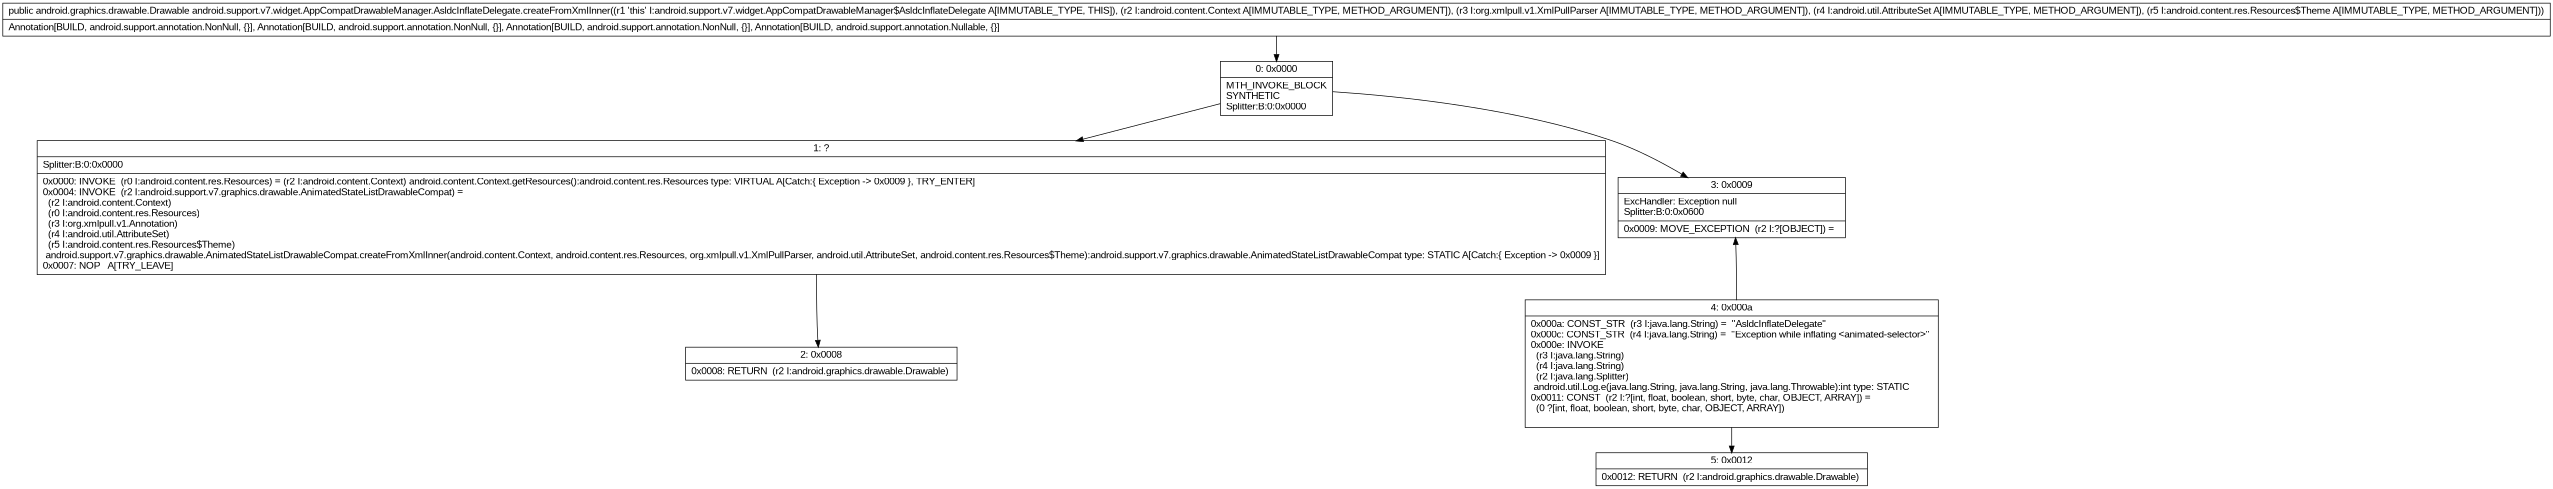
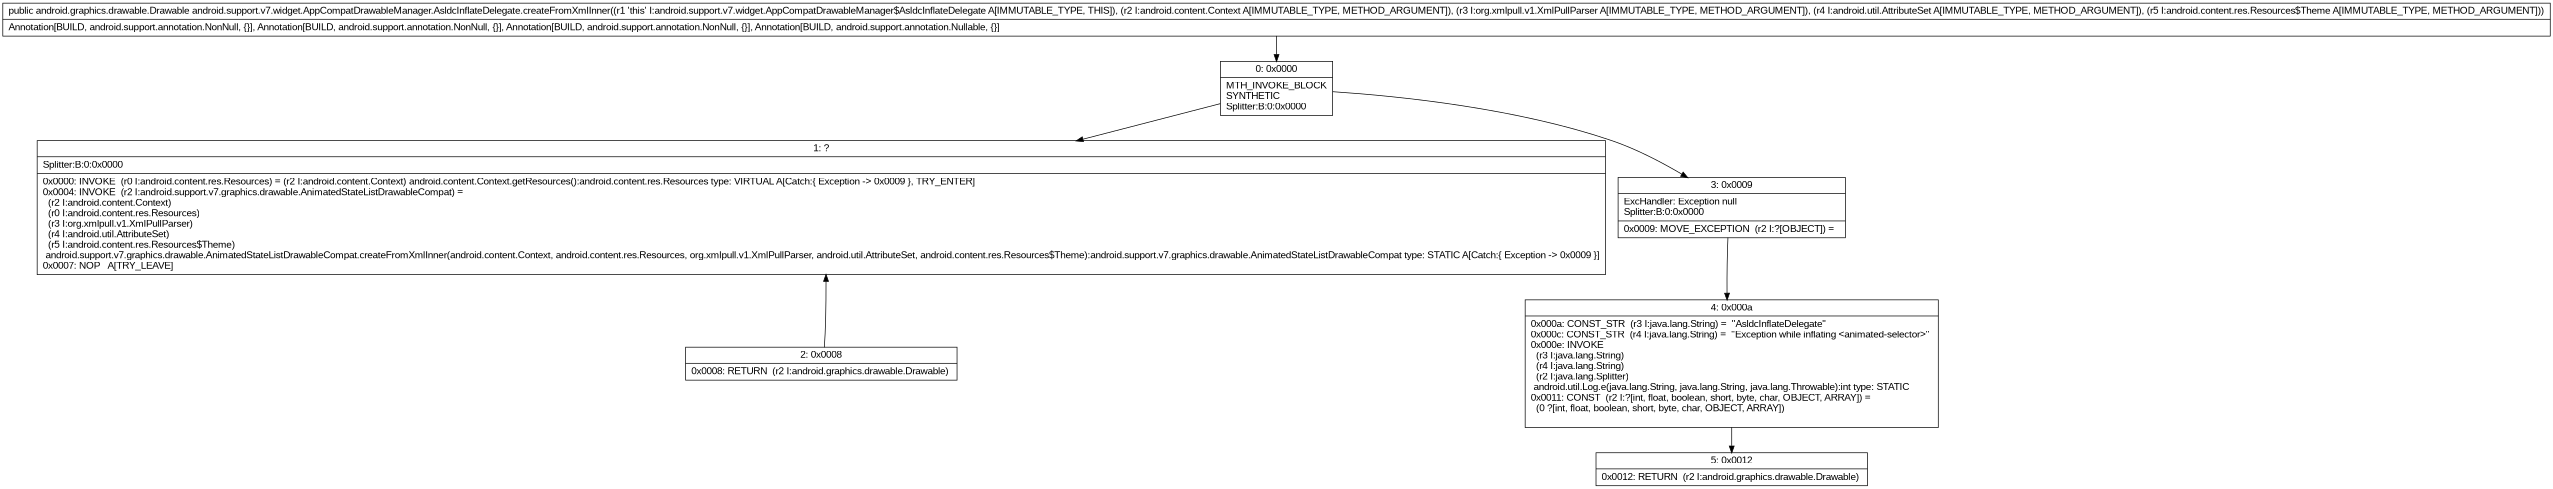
  digraph {
    fontname="Liberation Sans"
    node [fontname="Liberation Sans" shape=record]
    edge [fontname="Liberation Sans"]
    n1 [label="{0\:\ 0x0000|MTH_INVOKE_BLOCK\lSYNTHETIC\lSplitter:B:0:0x0000\l}"]
-   n2 [label="{1\:\ ?|Splitter:B:0:0x0000\l|0x0000: INVOKE  (r0 I:android.content.res.Resources) = (r2 I:android.content.Context) android.content.Context.getResources():android.content.res.Resources type: VIRTUAL A[Catch:\{ Exception \-\> 0x0009 \}, TRY_ENTER]\l0x0004: INVOKE  (r2 I:android.support.v7.graphics.drawable.AnimatedStateListDrawableCompat) = \l  (r2 I:android.content.Context)\l  (r0 I:android.content.res.Resources)\l  (r3 I:org.xmlpull.v1.Annotation)\l  (r4 I:android.util.AttributeSet)\l  (r5 I:android.content.res.Resources$Theme)\l android.support.v7.graphics.drawable.AnimatedStateListDrawableCompat.createFromXmlInner(android.content.Context, android.content.res.Resources, org.xmlpull.v1.XmlPullParser, android.util.AttributeSet, android.content.res.Resources$Theme):android.support.v7.graphics.drawable.AnimatedStateListDrawableCompat type: STATIC A[Catch:\{ Exception \-\> 0x0009 \}]\l0x0007: NOP   A[TRY_LEAVE]\l}"]
-   n3 [label="{3\:\ 0x0009|ExcHandler: Exception null\lSplitter:B:0:0x0600\l|0x0009: MOVE_EXCEPTION  (r2 I:?[OBJECT]) =  \l}"]
+   n2 [label="{1\:\ ?|Splitter:B:0:0x0000\l|0x0000: INVOKE  (r0 I:android.content.res.Resources) = (r2 I:android.content.Context) android.content.Context.getResources():android.content.res.Resources type: VIRTUAL A[Catch:\{ Exception \-\> 0x0009 \}, TRY_ENTER]\l0x0004: INVOKE  (r2 I:android.support.v7.graphics.drawable.AnimatedStateListDrawableCompat) = \l  (r2 I:android.content.Context)\l  (r0 I:android.content.res.Resources)\l  (r3 I:org.xmlpull.v1.XmlPullParser)\l  (r4 I:android.util.AttributeSet)\l  (r5 I:android.content.res.Resources$Theme)\l android.support.v7.graphics.drawable.AnimatedStateListDrawableCompat.createFromXmlInner(android.content.Context, android.content.res.Resources, org.xmlpull.v1.XmlPullParser, android.util.AttributeSet, android.content.res.Resources$Theme):android.support.v7.graphics.drawable.AnimatedStateListDrawableCompat type: STATIC A[Catch:\{ Exception \-\> 0x0009 \}]\l0x0007: NOP   A[TRY_LEAVE]\l}"]
+   n3 [label="{3\:\ 0x0009|ExcHandler: Exception null\lSplitter:B:0:0x0000\l|0x0009: MOVE_EXCEPTION  (r2 I:?[OBJECT]) =  \l}"]
    n4 [label="{2\:\ 0x0008|0x0008: RETURN  (r2 I:android.graphics.drawable.Drawable) \l}"]
    n5 [label="{4\:\ 0x000a|0x000a: CONST_STR  (r3 I:java.lang.String) =  \"AsldcInflateDelegate\" \l0x000c: CONST_STR  (r4 I:java.lang.String) =  \"Exception while inflating \<animated\-selector\>\" \l0x000e: INVOKE  \l  (r3 I:java.lang.String)\l  (r4 I:java.lang.String)\l  (r2 I:java.lang.Splitter)\l android.util.Log.e(java.lang.String, java.lang.String, java.lang.Throwable):int type: STATIC \l0x0011: CONST  (r2 I:?[int, float, boolean, short, byte, char, OBJECT, ARRAY]) = \l  (0 ?[int, float, boolean, short, byte, char, OBJECT, ARRAY])\l \l}"]
    n6 [label="{5\:\ 0x0012|0x0012: RETURN  (r2 I:android.graphics.drawable.Drawable) \l}"]
    n7 [label="{public android.graphics.drawable.Drawable android.support.v7.widget.AppCompatDrawableManager.AsldcInflateDelegate.createFromXmlInner((r1 'this' I:android.support.v7.widget.AppCompatDrawableManager$AsldcInflateDelegate A[IMMUTABLE_TYPE, THIS]), (r2 I:android.content.Context A[IMMUTABLE_TYPE, METHOD_ARGUMENT]), (r3 I:org.xmlpull.v1.XmlPullParser A[IMMUTABLE_TYPE, METHOD_ARGUMENT]), (r4 I:android.util.AttributeSet A[IMMUTABLE_TYPE, METHOD_ARGUMENT]), (r5 I:android.content.res.Resources$Theme A[IMMUTABLE_TYPE, METHOD_ARGUMENT]))  | Annotation[BUILD, android.support.annotation.NonNull, \{\}], Annotation[BUILD, android.support.annotation.NonNull, \{\}], Annotation[BUILD, android.support.annotation.NonNull, \{\}], Annotation[BUILD, android.support.annotation.Nullable, \{\}]\l}"]
    n1 -> n2
    n1 -> n3
-   n2 -> n4
-   n5 -> n3
+   n4 -> n2
+   n3 -> n5
    n5 -> n6
    n7 -> n1
  }
